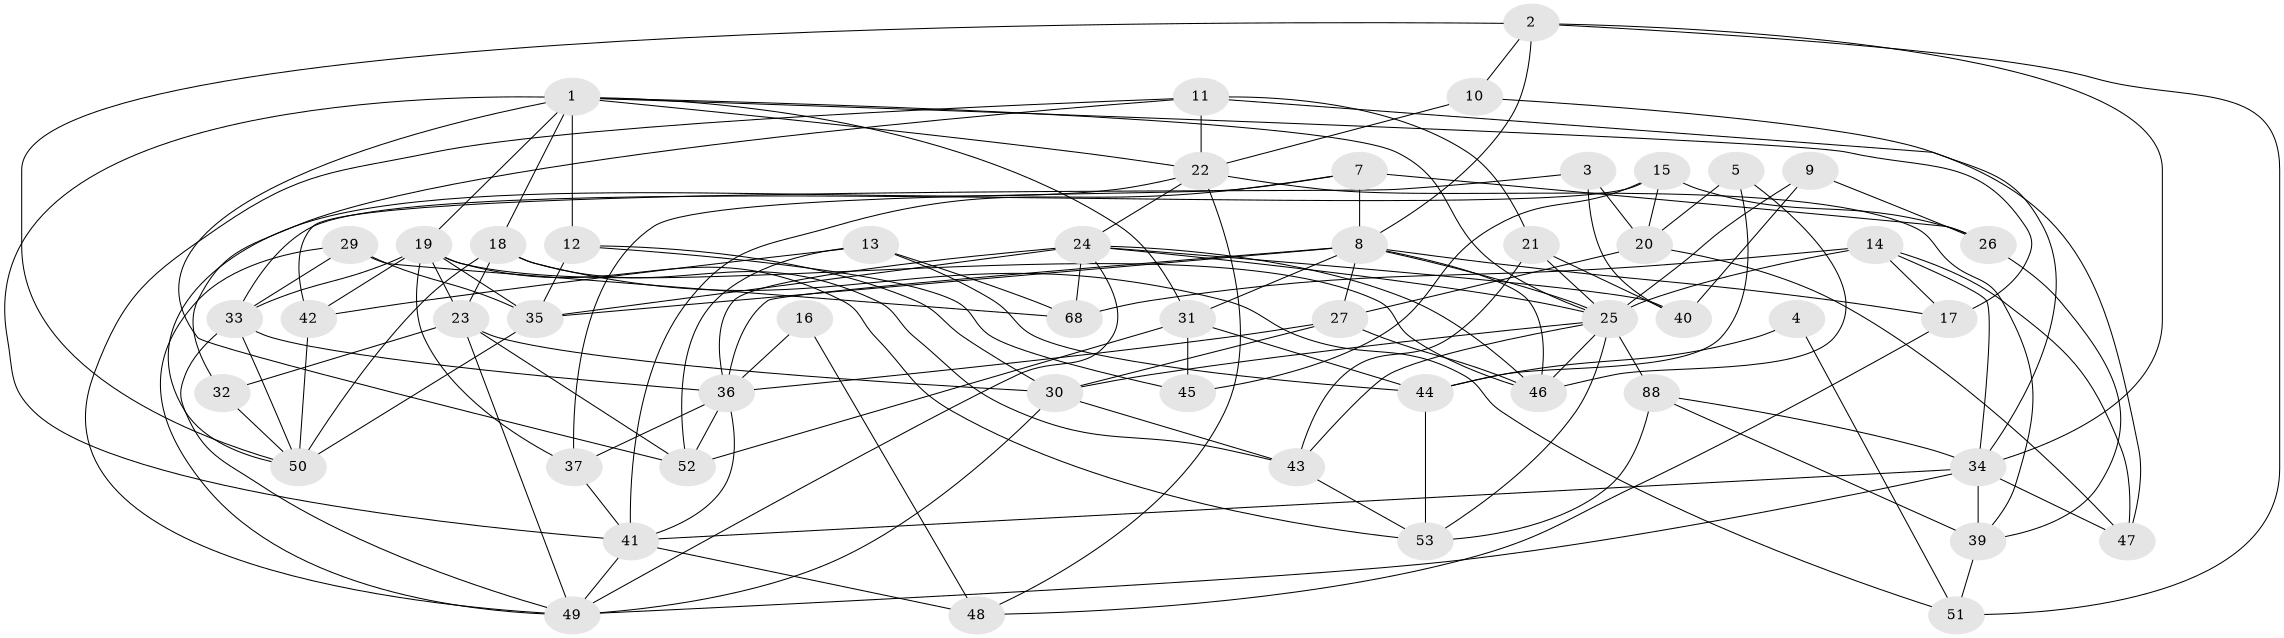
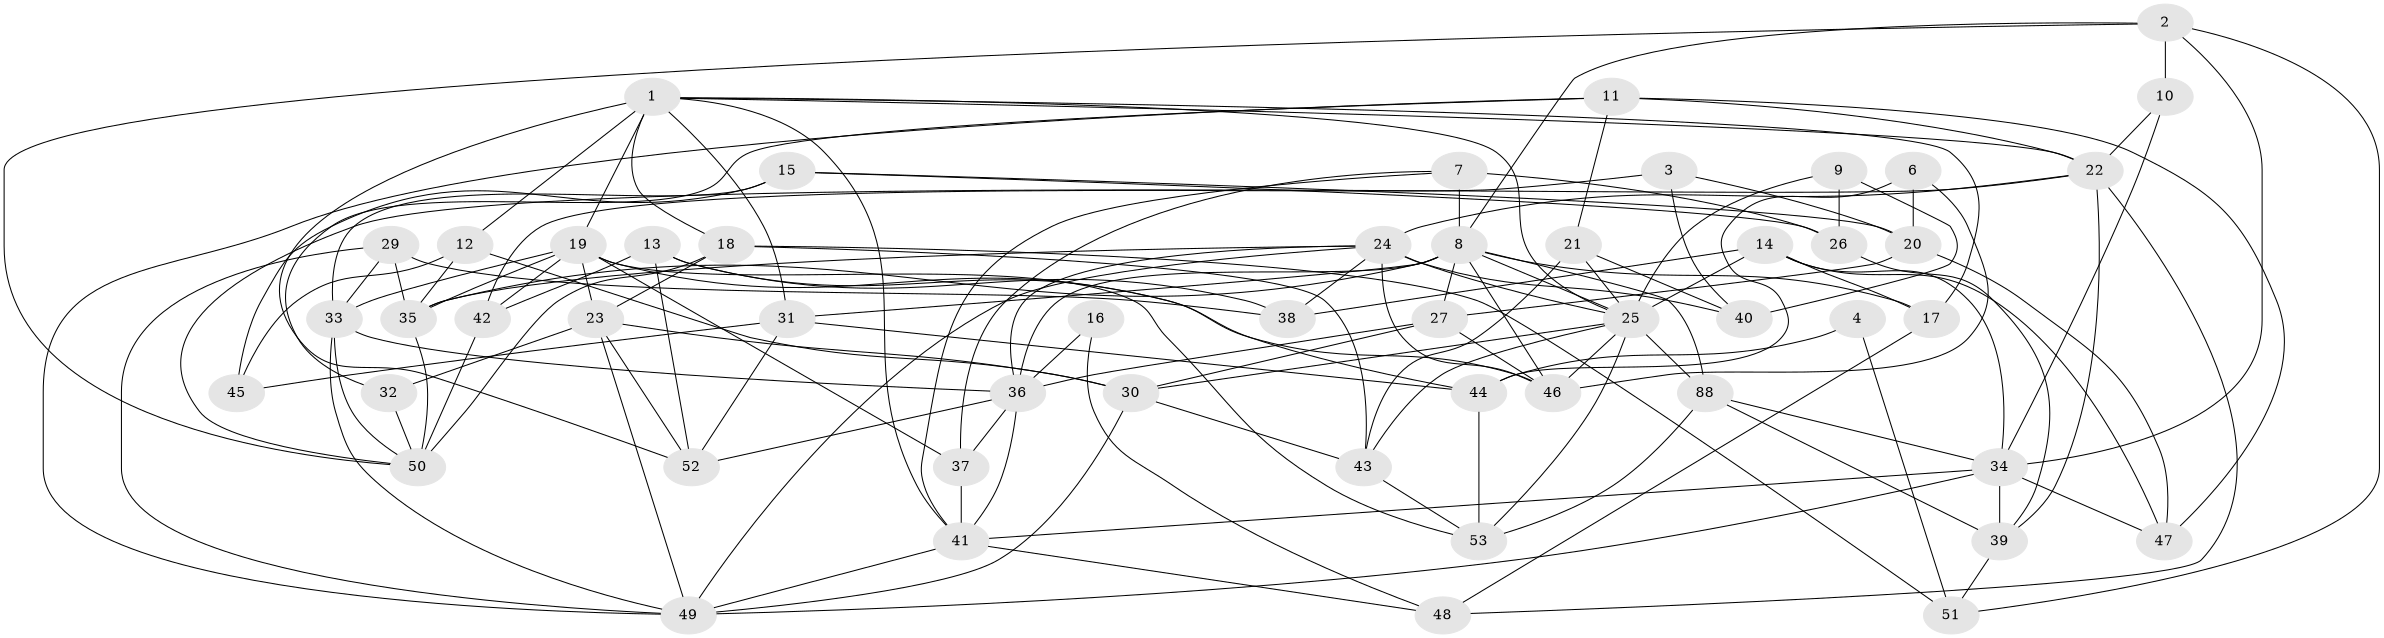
  graph {
    node [color=gray90 style=filled]
    edge [weight=1.0]
    1
    12
    17
    18
    19
    22
    25
    31
    41
    52
    30
    35
    45
    48
    50
    51
    23
    43
    42
    46
    37
    33
    53
    24
    39
    n26 [label=88]
    44
    49
    2
    8
    10
    34
    27
    36
    47
    3
    20
    40
    4
-   5
+   5 [label=6]
    16
    7
    26
    9
    11
    21
    32
    13
-   38 [label=68]
+   38
    14
    15
    29
    1 -- 12
    1 -- 17
    1 -- 18
    1 -- 19
    1 -- 22
    1 -- 25
    1 -- 31
    1 -- 41
    1 -- 52
    12 -- 30
    12 -- 35
    12 -- 45
    17 -- 48
    18 -- 50
    18 -- 51
    18 -- 23 [weight=2.0]
    18 -- 43 [weight=2.0]
    19 -- 35
    19 -- 23
    19 -- 42
    19 -- 46
    19 -- 37
    19 -- 33 [weight=2.0]
    19 -- 53
    22 -- 48
    22 -- 50
    22 -- 24
    22 -- 39
    25 -- 30
    25 -- 43
    25 -- 46
    25 -- 53
    25 -- n26
    31 -- 52
    31 -- 45
    31 -- 44
    41 -- 48
    41 -- 49
    30 -- 43
    30 -- 49
    35 -- 50
    23 -- 52
    23 -- 30
    23 -- 49
    23 -- 32
    43 -- 53
    42 -- 50 [weight=2.0]
    37 -- 41
    33 -- 50
    33 -- 49
    33 -- 36
    24 -- 25
    24 -- 35
    24 -- 46
    24 -- 49
    24 -- 36
    24 -- 40 [weight=2.0]
    24 -- 38
    39 -- 51
    n26 -- 53
    n26 -- 39
    n26 -- 34
    44 -- 53
    2 -- 50
    2 -- 51
    2 -- 8
    2 -- 10
    2 -- 34
    8 -- 17
    8 -- 25
    8 -- 31
    8 -- 35
    8 -- 46
+   8 -- n26
    8 -- 27
    8 -- 36
    10 -- 22
    10 -- 34 [weight=2.0]
    34 -- 41
    34 -- 39
    34 -- 49
    34 -- 47
    27 -- 30
    27 -- 46
    27 -- 36
    36 -- 41
    36 -- 52
    36 -- 37
    3 -- 42
    3 -- 20 [weight=2.0]
    3 -- 40 [weight=2.0]
    20 -- 27
    20 -- 47
    4 -- 51
    4 -- 44
    5 -- 46
    5 -- 44
    5 -- 20 [weight=2.0]
    16 -- 48
    16 -- 36
    7 -- 41
    7 -- 37
    7 -- 8
    7 -- 26 [weight=2.0]
    26 -- 39
    9 -- 25
    9 -- 40
    9 -- 26
    11 -- 22
    11 -- 49
    11 -- 47
    11 -- 21
    11 -- 32
    21 -- 25
    21 -- 43
    21 -- 40
    32 -- 50
    13 -- 52
    13 -- 42
    13 -- 44
    13 -- 38
    14 -- 17
    14 -- 25
    14 -- 34
    14 -- 47
    14 -- 38 [weight=2.0]
    15 -- 45
    15 -- 33 [weight=2.0]
    15 -- 20 [weight=2.0]
    15 -- 26 [weight=2.0]
    29 -- 35
    29 -- 33
    29 -- 49
    29 -- 38 [weight=2.0]
  }
